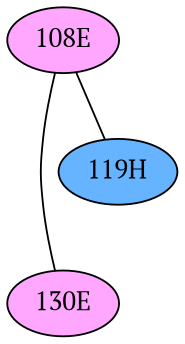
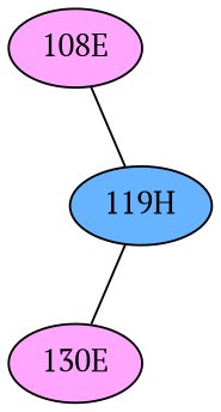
  graph {
    fontname="PT Serif"
    node [fillcolor="#FFA6FF" fontname="PT Serif" style=radial]
    edge [fontname="PT Serif" penwidth=1]
    n1 [label="108E"]
    "130E"
    "119H" [fillcolor="#66B3FF"]
-   n1 -- "130E"
+   "119H" -- "130E"
    n1 -- "119H"
  }
